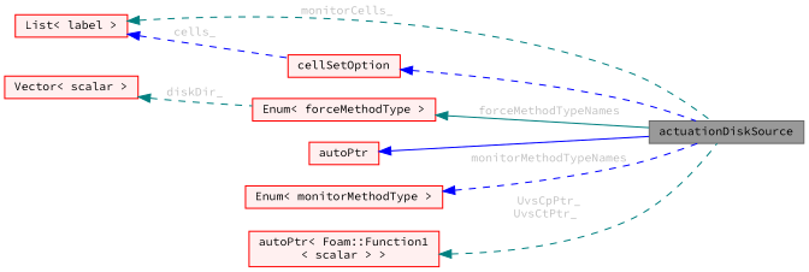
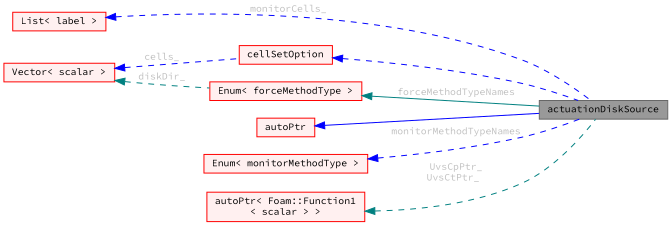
  digraph {
    fontname="Source Code Pro"
    rankdir=LR
    node [color=red fillcolor="#FFF0F0" fontname="Source Code Pro" fontsize=10 shape=box style=filled]
    edge [color=blue dir=back fontname="Source Code Pro" fontsize=10 labelfontname=Helvetica labelfontsize=10 style=dashed fontcolor=grey]
    n1 [color=gray40 fillcolor=grey60 fontcolor=black height=0.2 label=actuationDiskSource width=0.4]
    n2 [height=0.2 label=cellSetOption width=0.4]
    n3 [height=0.2 label="List\< label \>" width=0.4]
    n4 [height=0.2 label=autoPtr width=0.4]
    n5 [height=0.2 label="Enum\< forceMethodType \>" width=0.4]
    n6 [height=0.2 label="Enum\< monitorMethodType \>" width=0.4]
    n7 [height=0.2 label="Vector\< scalar \>" width=0.4]
    n8 [height=0.2 label="autoPtr\< Foam::Function1\l\< scalar \> \>" width=0.4]
    n2 -> n1 [fontcolor=""]
-   n3 -> n1 [color=teal label=" monitorCells_"]
-   n3 -> n2 [label=" cells_"]
+   n3 -> n1 [label=" monitorCells_"]
+   n7 -> n2 [label=" cells_"]
    n4 -> n1 [style=solid fontcolor=""]
    n5 -> n1 [color=teal label=" forceMethodTypeNames" style=solid]
    n6 -> n1 [label=" monitorMethodTypeNames"]
    n7 -> n5 [color=teal label=" diskDir_"]
    n8 -> n1 [color=teal label=" UvsCpPtr_\nUvsCtPtr_"]
  }
